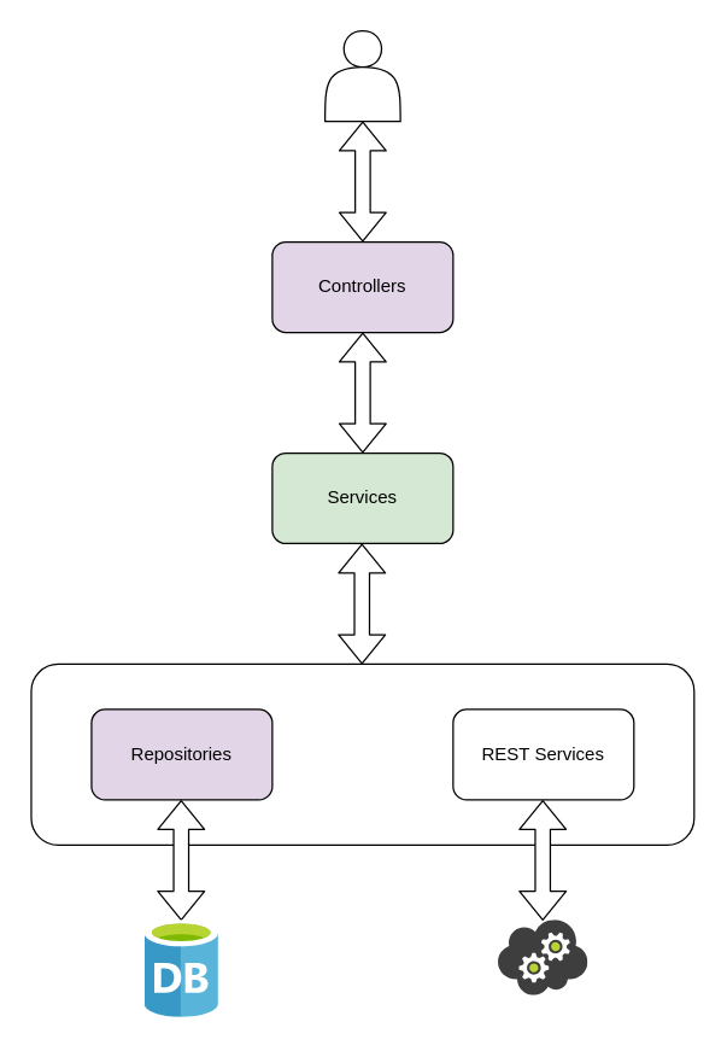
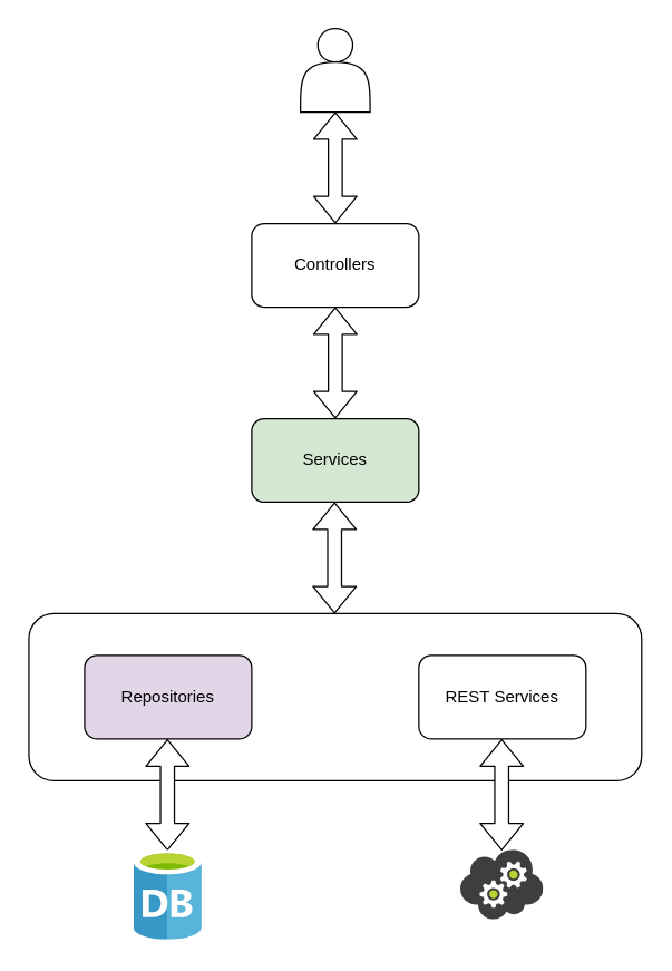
  <mxCell id="0" />
  <mxCell id="1" parent="0" />
  <mxCell id="2" value="" style="rounded=1;whiteSpace=wrap;html=1;" vertex="1" parent="1"><mxGeometry x="20" y="440" width="440" height="120" as="geometry" /></mxCell>
- <mxCell id="3" value="Controllers" style="rounded=1;whiteSpace=wrap;html=1;fillColor=#e1d5e7;" vertex="1" parent="1"><mxGeometry x="180" y="160" width="120" height="60" as="geometry" /></mxCell>
+ <mxCell id="3" value="Controllers" style="rounded=1;whiteSpace=wrap;html=1;" vertex="1" parent="1"><mxGeometry x="180" y="160" width="120" height="60" as="geometry" /></mxCell>
  <mxCell id="4" value="" style="shape=flexArrow;endArrow=classic;startArrow=classic;html=1;exitX=0.5;exitY=0;exitDx=0;exitDy=0;fillColor=#ffffff;" edge="1" parent="1" source="3"><mxGeometry width="50" height="50" relative="1" as="geometry"><mxPoint x="300" y="100" as="sourcePoint" /><mxPoint x="240" y="80" as="targetPoint" /></mxGeometry></mxCell>
  <mxCell id="5" value="Services" style="rounded=1;whiteSpace=wrap;html=1;fillColor=#d5e8d4;" vertex="1" parent="1"><mxGeometry x="180" y="300" width="120" height="60" as="geometry" /></mxCell>
  <mxCell id="6" value="REST Services" style="rounded=1;whiteSpace=wrap;html=1;" vertex="1" parent="1"><mxGeometry x="300" y="470" width="120" height="60" as="geometry" /></mxCell>
  <mxCell id="7" value="Repositories" style="rounded=1;whiteSpace=wrap;html=1;fillColor=#e1d5e7;" vertex="1" parent="1"><mxGeometry x="60" y="470" width="120" height="60" as="geometry" /></mxCell>
  <mxCell id="8" value="" style="shape=flexArrow;endArrow=classic;startArrow=classic;html=1;exitX=0.5;exitY=0;exitDx=0;exitDy=0;fillColor=#ffffff;" edge="1" parent="1" source="5"><mxGeometry width="50" height="50" relative="1" as="geometry"><mxPoint x="239.5" y="290" as="sourcePoint" /><mxPoint x="240" y="220" as="targetPoint" /></mxGeometry></mxCell>
  <mxCell id="9" value="" style="shape=flexArrow;endArrow=classic;startArrow=classic;html=1;exitX=0.5;exitY=0;exitDx=0;exitDy=0;fillColor=#ffffff;" edge="1" parent="1"><mxGeometry width="50" height="50" relative="1" as="geometry"><mxPoint x="239.5" y="440" as="sourcePoint" /><mxPoint x="239.5" y="360" as="targetPoint" /></mxGeometry></mxCell>
  <mxCell id="10" value="" style="shape=flexArrow;endArrow=classic;startArrow=classic;html=1;exitX=0.5;exitY=0;exitDx=0;exitDy=0;fillColor=#ffffff;" edge="1" parent="1"><mxGeometry width="50" height="50" relative="1" as="geometry"><mxPoint x="119.5" y="610" as="sourcePoint" /><mxPoint x="119.5" y="530" as="targetPoint" /></mxGeometry></mxCell>
  <mxCell id="11" value="" style="shape=flexArrow;endArrow=classic;startArrow=classic;html=1;exitX=0.5;exitY=0;exitDx=0;exitDy=0;fillColor=#ffffff;" edge="1" parent="1"><mxGeometry width="50" height="50" relative="1" as="geometry"><mxPoint x="359.5" y="610" as="sourcePoint" /><mxPoint x="359.5" y="530" as="targetPoint" /></mxGeometry></mxCell>
  <mxCell id="12" value="" style="aspect=fixed;html=1;points=[];align=center;image;fontSize=12;image=img/lib/mscae/Cloud_Service.svg;" vertex="1" parent="1"><mxGeometry x="330.24" y="610" width="59.52" height="50" as="geometry" /></mxCell>
  <mxCell id="13" value="" style="aspect=fixed;html=1;points=[];align=center;image;fontSize=12;image=img/lib/mscae/Database_General.svg;" vertex="1" parent="1"><mxGeometry x="95.5" y="610" width="49" height="64.47" as="geometry" /></mxCell>
  <mxCell id="14" value="" style="shape=actor;whiteSpace=wrap;html=1;" vertex="1" parent="1"><mxGeometry x="215" y="20" width="50" height="60" as="geometry" /></mxCell>
